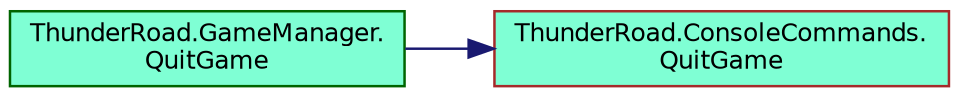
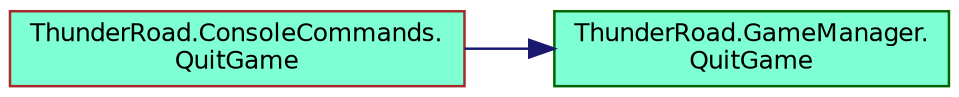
  digraph {
    rankdir=LR
    node [fillcolor=aquamarine fontname=Helvetica fontsize=10 shape=record style=filled]
    n1 [color=brown fontcolor=black height=0.2 label="ThunderRoad.ConsoleCommands.\lQuitGame" width=0.4]
    n2 [color=darkgreen height=0.2 label="ThunderRoad.GameManager.\lQuitGame" width=0.4]
-   n2 -> n1 [color=midnightblue fontname=Helvetica fontsize=10 labelfontname=Helvetica labelfontsize=10 style=solid]
+   n1 -> n2 [color=midnightblue fontname=Helvetica fontsize=10 labelfontname=Helvetica labelfontsize=10 style=solid]
  }
